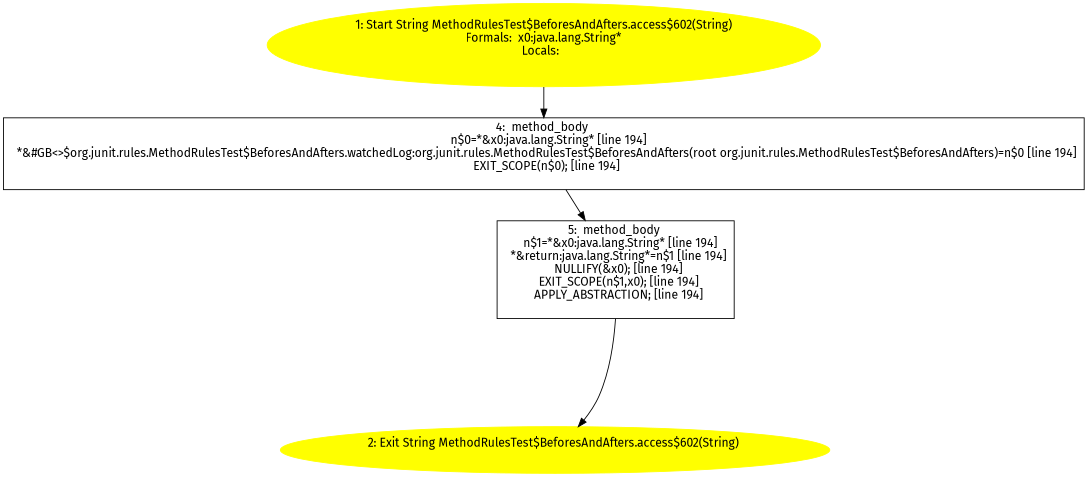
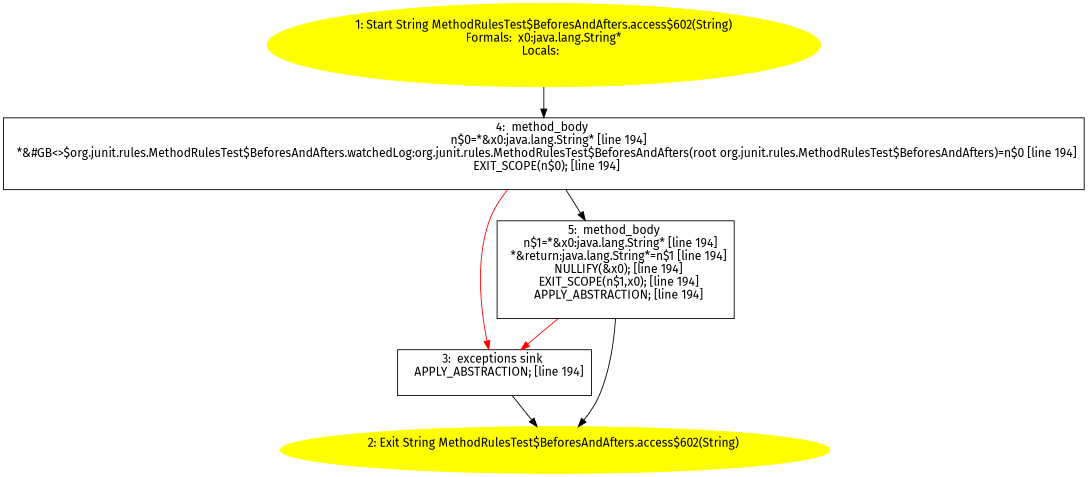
  digraph {
    fontname="Fira Sans"
    node [fontname="Fira Sans" shape=box]
    edge [fontname="Fira Sans"]
    n1 [color=yellow label="1: Start String MethodRulesTest$BeforesAndAfters.access$602(String)\nFormals:  x0:java.lang.String*\nLocals:  \n  " style=filled shape=""]
    n2 [label="4:  method_body \n   n$0=*&x0:java.lang.String* [line 194]\n  *&#GB<>$org.junit.rules.MethodRulesTest$BeforesAndAfters.watchedLog:org.junit.rules.MethodRulesTest$BeforesAndAfters(root org.junit.rules.MethodRulesTest$BeforesAndAfters)=n$0 [line 194]\n  EXIT_SCOPE(n$0); [line 194]\n "]
+   n3 [label="3:  exceptions sink \n   APPLY_ABSTRACTION; [line 194]\n "]
    n4 [label="5:  method_body \n   n$1=*&x0:java.lang.String* [line 194]\n  *&return:java.lang.String*=n$1 [line 194]\n  NULLIFY(&x0); [line 194]\n  EXIT_SCOPE(n$1,x0); [line 194]\n  APPLY_ABSTRACTION; [line 194]\n "]
    n5 [color=yellow label="2: Exit String MethodRulesTest$BeforesAndAfters.access$602(String) \n  " style=filled shape=""]
    n1 -> n2
+   n2 -> n3 [color=red]
    n2 -> n4
+   n3 -> n5
+   n4 -> n3 [color=red]
    n4 -> n5
  }
